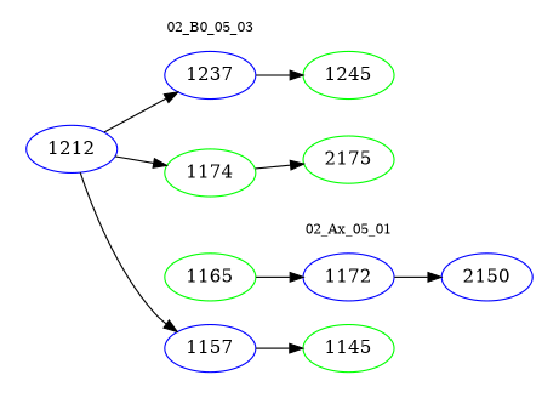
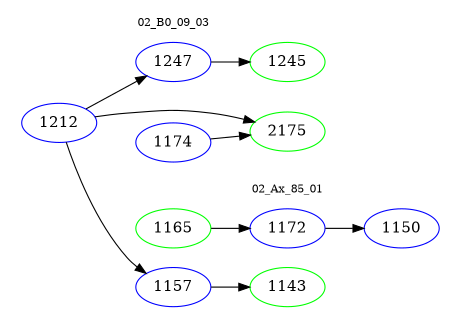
  digraph {
    rankdir=LR
    node [color=blue]
    edge [color=black]
    n1 [color=green label=1165]
    n2 [label=1157]
    n3 [label=1172]
-   n4 [color=green label=1145]
-   n5 [label=2150]
+   n4 [color=green label=1143]
+   n5 [label=1150]
    n6 [label=1212]
-   n7 [color=green label=1174]
-   n8 [label=1237]
+   n7 [label=1174]
+   n8 [label=1247]
    n9 [color=green label=2175]
    n10 [color=green label=1245]
    subgraph cluster_1 {
      color=white
      fontsize=10
-     label="02_Ax_05_01"
+     label="02_Ax_85_01"
      n1
      n2
      n3
      n4
      n5
    }
    subgraph cluster_2 {
      color=white
      fontsize=10
-     label="02_B0_05_03"
+     label="02_B0_09_03"
      n6
      n7
      n8
      n9
      n10
    }
    n1 -> n3
    n2 -> n4
    n3 -> n5
    n6 -> n2
-   n6 -> n7
+   n6 -> n9
    n6 -> n8
    n7 -> n9
    n8 -> n10
  }
